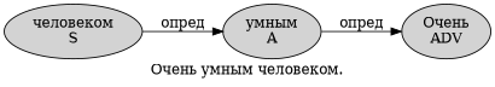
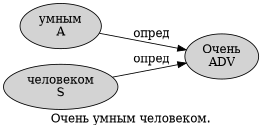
  digraph {
    label="Очень умным человеком."
    rankdir=LR
    node [fillcolor=lightgray penwidth=1 shape=ellipse style=filled]
    n1 [label="Очень\nADV"]
    n2 [label="умным\nA"]
    n3 [label="человеком\nS"]
    n2 -> n1 [label="опред"]
-   n3 -> n2 [label="опред"]
+   n3 -> n1 [label="опред"]
  }
